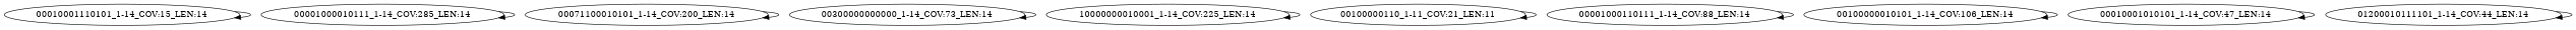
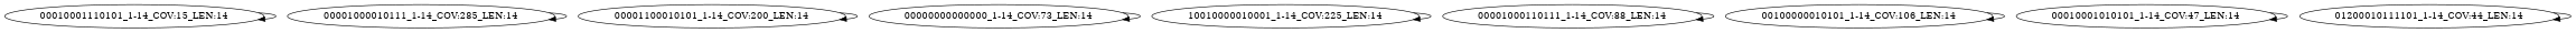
  digraph {
    "00010001110101_1-14_COV:15_LEN:14"
    "00001000010111_1-14_COV:285_LEN:14"
-   "00001100010101_1-14_COV:200_LEN:14" [label="00071100010101_1-14_COV:200_LEN:14"]
-   "00000000000000_1-14_COV:73_LEN:14" [label="00300000000000_1-14_COV:73_LEN:14"]
-   "10000000010001_1-14_COV:225_LEN:14"
-   "00100000110_1-11_COV:21_LEN:11"
+   "00001100010101_1-14_COV:200_LEN:14"
+   "00000000000000_1-14_COV:73_LEN:14"
+   "10000000010001_1-14_COV:225_LEN:14" [label="10010000010001_1-14_COV:225_LEN:14"]
    "00001000110111_1-14_COV:88_LEN:14"
    "00100000010101_1-14_COV:106_LEN:14"
    "00010001010101_1-14_COV:47_LEN:14"
    n10 [label="01200010111101_1-14_COV:44_LEN:14"]
    "00010001110101_1-14_COV:15_LEN:14" -> "00010001110101_1-14_COV:15_LEN:14"
    "00001000010111_1-14_COV:285_LEN:14" -> "00001000010111_1-14_COV:285_LEN:14"
    "00001100010101_1-14_COV:200_LEN:14" -> "00001100010101_1-14_COV:200_LEN:14"
    "00000000000000_1-14_COV:73_LEN:14" -> "00000000000000_1-14_COV:73_LEN:14"
    "10000000010001_1-14_COV:225_LEN:14" -> "10000000010001_1-14_COV:225_LEN:14"
-   "00100000110_1-11_COV:21_LEN:11" -> "00100000110_1-11_COV:21_LEN:11"
    "00001000110111_1-14_COV:88_LEN:14" -> "00001000110111_1-14_COV:88_LEN:14"
    "00100000010101_1-14_COV:106_LEN:14" -> "00100000010101_1-14_COV:106_LEN:14"
    "00010001010101_1-14_COV:47_LEN:14" -> "00010001010101_1-14_COV:47_LEN:14"
    n10 -> n10
  }
